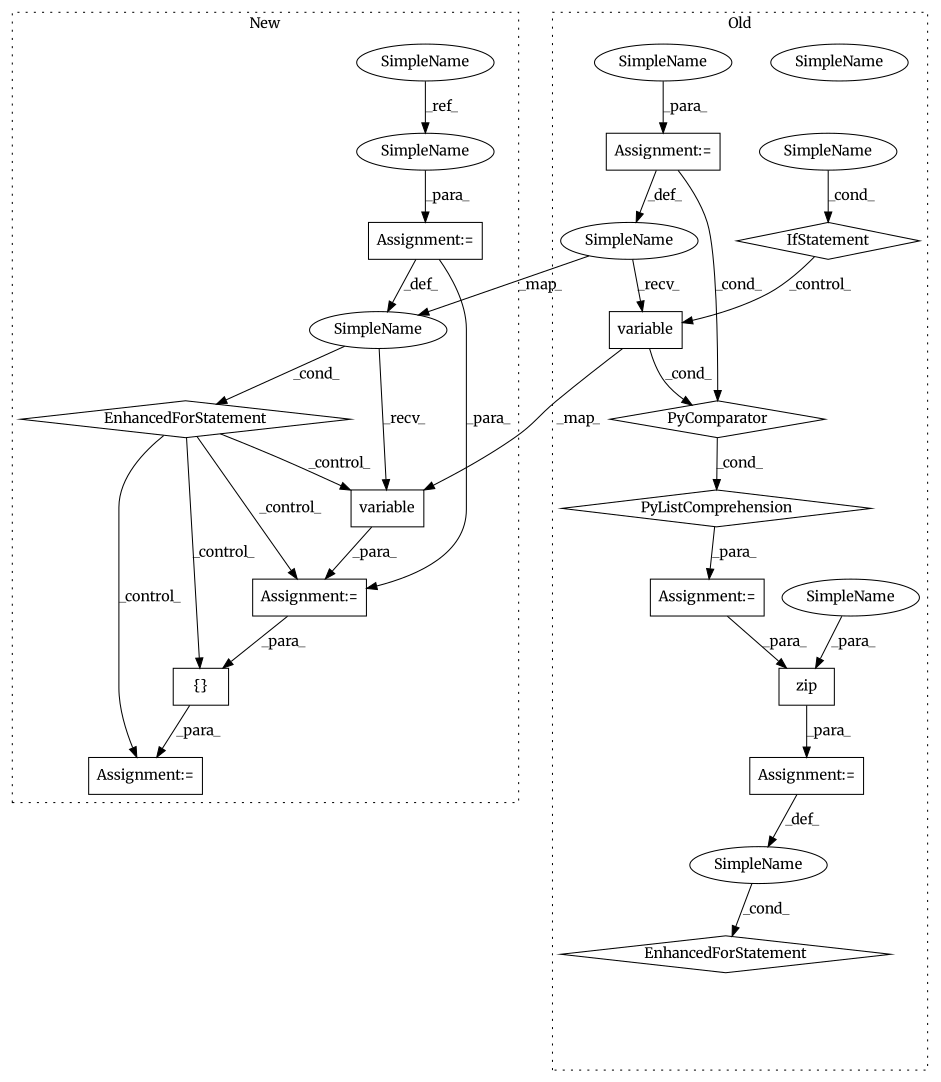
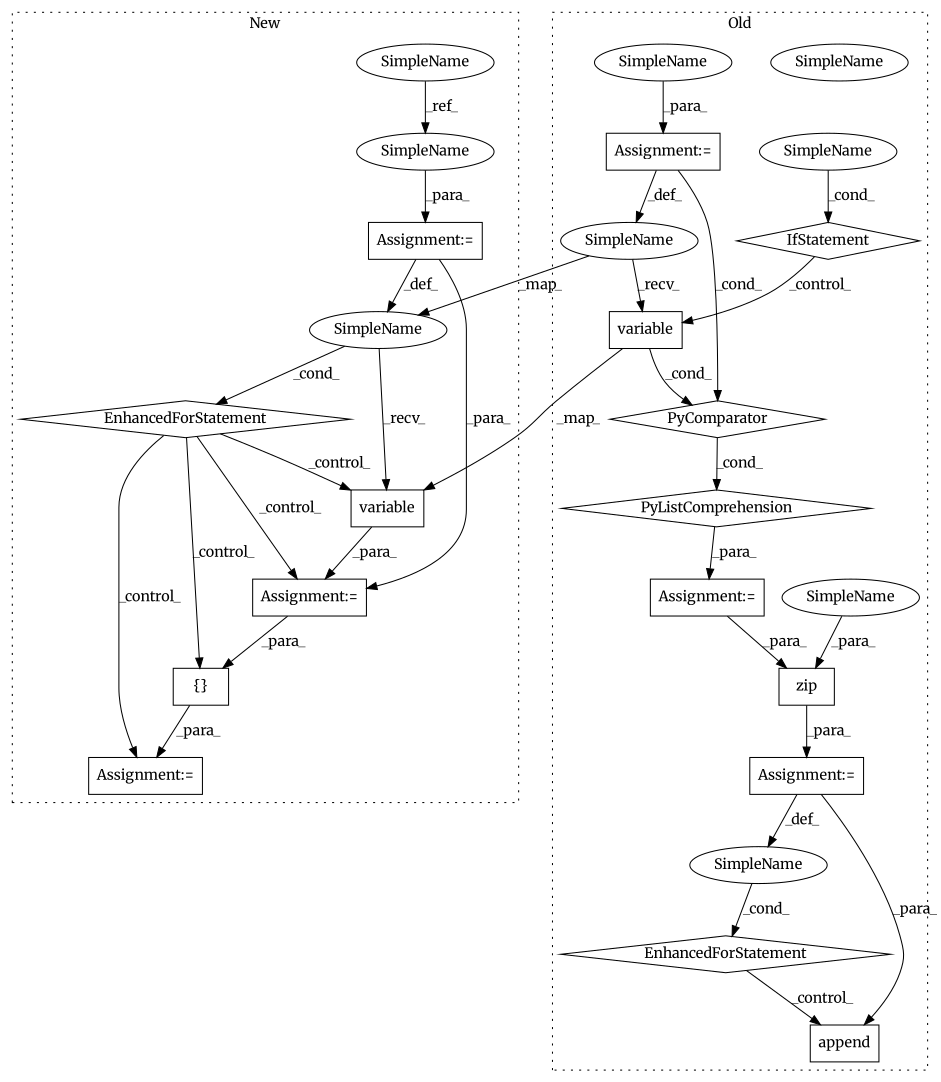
  digraph {
    fontname=Merriweather
    node [a=42 fontname=Merriweather l=12 s=5585 shape=box]
    edge [fontname=Merriweather]
    n1 [a=32 l="4,1" label=zip s="5724,5747"]
    n2 [a=7 l="67,2" label="Assignment:=" s="5645,5748"]
    n3 [a=70 l="67,2" label=EnhancedForStatement s="5645,5748" shape=diamond]
    n4 [a=7 l=28 label="Assignment:="]
    n5 [l=1 label=SimpleName s=5588 shape=ellipse]
    n6 [a=32 l="9,1" label=variable s="5511,5523"]
    n7 [l=1 label=SimpleName s=5720 shape=ellipse]
+   n8 [a=32 l="7,1" label=append s="5765,5802"]
    n9 [a=25 l=28 label=IfStatement shape=diamond]
    n10 [l=5 label=SimpleName s=5608 shape=ellipse]
    n11 [a=109 l=112 label=PyListComprehension s=5509 shape=diamond]
    n12 [a=113 l=28 label=PyComparator shape=diamond]
    n13 [a=7 label="Assignment:=" s=5497]
    n14 [l=5 label=SimpleName s=5608 shape=ellipse]
    n15 [label=SimpleName s=5735 shape=ellipse]
    n16 [label=SimpleName s=5592 shape=ellipse]
    n17 [a=70 l="53,2" label=EnhancedForStatement s="6331,6407" shape=diamond]
    n18 [a=7 l="53,2" label="Assignment:=" s="6331,6407"]
    n19 [a=7 l=2 label="Assignment:=" s=6537]
    n20 [a=4 l="1,1" label="{}" s="6548,6550"]
    n21 [l=1 label=SimpleName s=6391 shape=ellipse]
    n22 [label=SimpleName s=6160 shape=ellipse]
    n23 [a=32 l="9,1" label=variable s="6421,6433"]
    n24 [a=7 l=1 label="Assignment:=" s=6483]
    n25 [label=SimpleName s=6395 shape=ellipse]
    subgraph cluster_1 {
      label=Old
      style=dotted
      n1
      n2
      n3
      n4
      n5
      n6
      n7
+     n8
      n9
      n10
      n11
      n12
      n13
      n14
      n15
      n16
    }
    subgraph cluster_2 {
      label=New
      style=dotted
      n17
      n18
      n19
      n20
      n21
      n22
      n23
      n24
      n25
    }
    n1 -> n2 [label=_para_]
    n2 -> n7 [label=_def_]
+   n2 -> n8 [label=_para_]
+   n3 -> n8 [label=_control_]
    n4 -> n5 [label=_def_]
    n4 -> n12 [label=_cond_]
    n5 -> n6 [label=_recv_]
    n5 -> n21 [label=_map_]
    n6 -> n12 [label=_cond_]
    n6 -> n23 [label=_map_]
    n7 -> n3 [label=_cond_]
    n9 -> n6 [label=_control_]
    n11 -> n13 [label=_para_]
    n12 -> n11 [label=_cond_]
    n13 -> n1 [label=_para_]
    n14 -> n9 [label=_cond_]
    n15 -> n1 [label=_para_]
    n16 -> n4 [label=_para_]
    n17 -> n19 [label=_control_]
    n17 -> n20 [label=_control_]
    n17 -> n23 [label=_control_]
    n17 -> n24 [label=_control_]
    n18 -> n21 [label=_def_]
    n18 -> n24 [label=_para_]
    n20 -> n19 [label=_para_]
    n21 -> n17 [label=_cond_]
    n21 -> n23 [label=_recv_]
    n22 -> n25 [label=_ref_]
    n23 -> n24 [label=_para_]
    n24 -> n20 [label=_para_]
    n25 -> n18 [label=_para_]
  }
